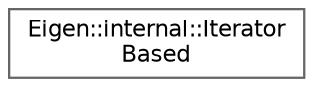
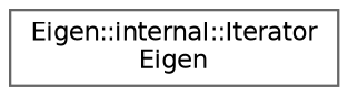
  digraph {
    rankdir=LR
-   n1 [color=grey40 fillcolor=white fontname=Helvetica fontsize=10 height=0.2 label="Eigen::internal::Iterator\lBased" shape=box style=filled width=0.4]
+   n1 [color=grey40 fillcolor=white fontname=Helvetica fontsize=10 height=0.2 label="Eigen::internal::Iterator\lEigen" shape=box style=filled width=0.4]
  }
